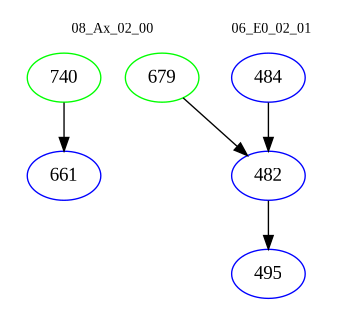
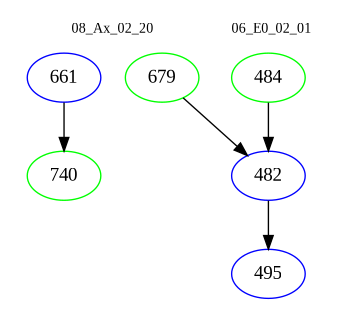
  digraph {
    fontname="Liberation Serif"
    node [color=green fontname="Liberation Serif"]
    edge [color=black fontname="Liberation Serif"]
    n1 [label=679]
    n2 [color=blue label=661]
    n3 [label=740]
-   n4 [color=blue label=484]
+   n4 [label=484]
    n5 [color=blue label=482]
    n6 [color=blue label=495]
    subgraph cluster_1 {
      color=white
      fontsize=10
-     label="08_Ax_02_00"
+     label="08_Ax_02_20"
      n1
      n2
      n3
    }
    subgraph cluster_2 {
      color=white
      fontsize=10
      label="06_E0_02_01"
      n4
      n5
      n6
    }
    n1 -> n5
-   n3 -> n2
+   n2 -> n3
    n4 -> n5
    n5 -> n6
  }
